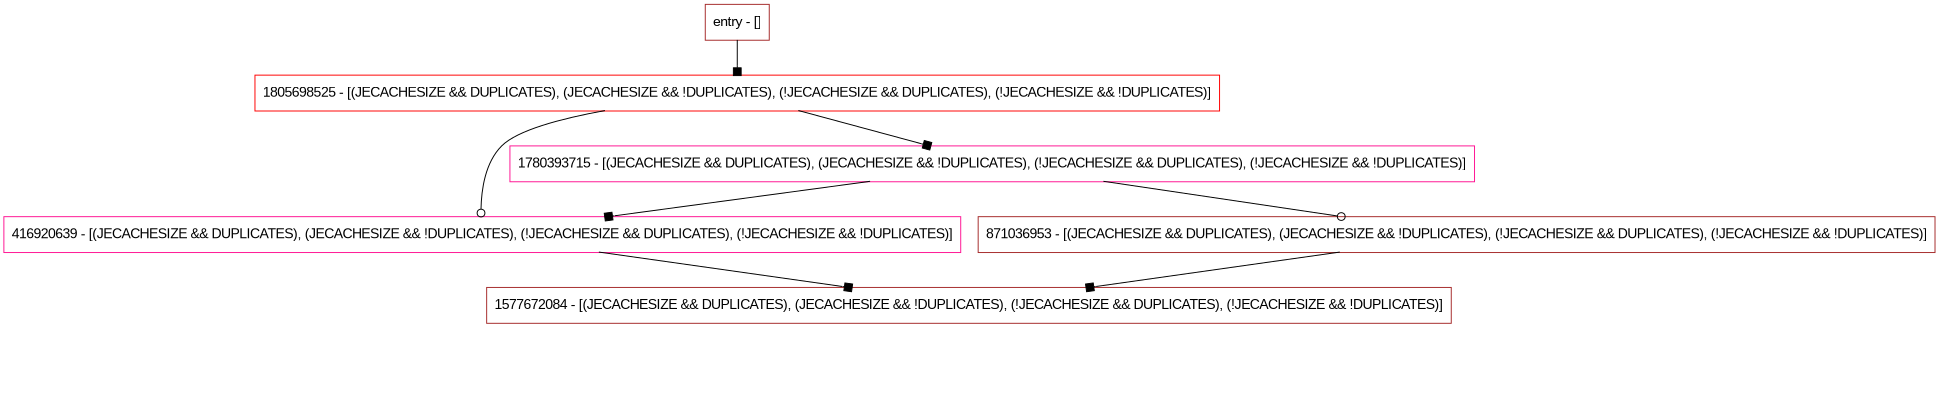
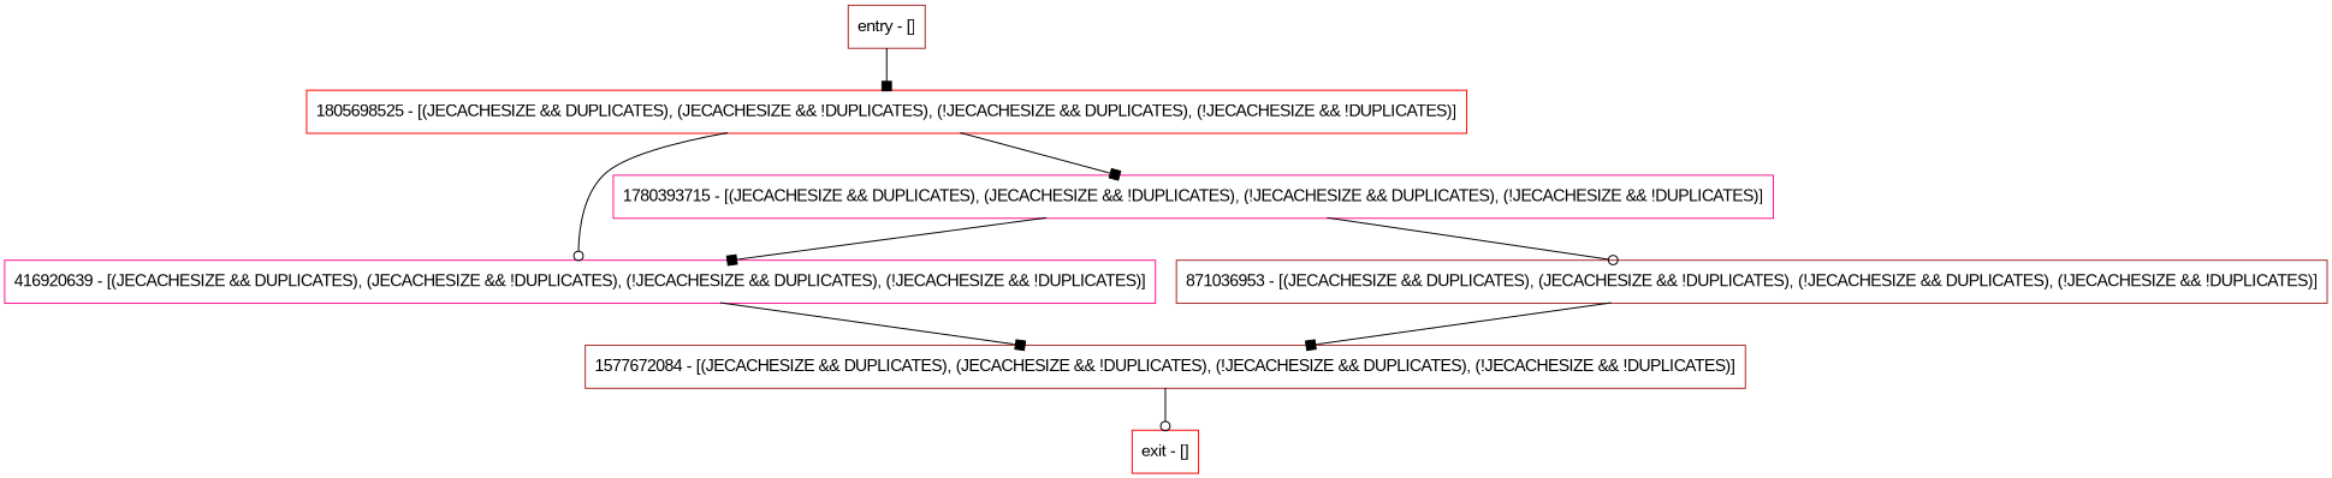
  digraph {
    fontname="Liberation Sans"
    node [shape=record color=brown fontname="Liberation Sans"]
    edge [arrowhead=box fontname="Liberation Sans"]
    n1 [label="entry - []"]
    n2 [label="1805698525 - [(JECACHESIZE && DUPLICATES), (JECACHESIZE && !DUPLICATES), (!JECACHESIZE && DUPLICATES), (!JECACHESIZE && !DUPLICATES)]" color=red]
+   n3 [label="exit - []" color=red]
    n4 [label="416920639 - [(JECACHESIZE && DUPLICATES), (JECACHESIZE && !DUPLICATES), (!JECACHESIZE && DUPLICATES), (!JECACHESIZE && !DUPLICATES)]" color=deeppink]
    n5 [label="1577672084 - [(JECACHESIZE && DUPLICATES), (JECACHESIZE && !DUPLICATES), (!JECACHESIZE && DUPLICATES), (!JECACHESIZE && !DUPLICATES)]"]
    n6 [label="1780393715 - [(JECACHESIZE && DUPLICATES), (JECACHESIZE && !DUPLICATES), (!JECACHESIZE && DUPLICATES), (!JECACHESIZE && !DUPLICATES)]" color=deeppink]
    n7 [label="871036953 - [(JECACHESIZE && DUPLICATES), (JECACHESIZE && !DUPLICATES), (!JECACHESIZE && DUPLICATES), (!JECACHESIZE && !DUPLICATES)]"]
    n1 -> n2
    n2 -> n4 [arrowhead=odot]
    n2 -> n6
    n4 -> n5
+   n5 -> n3 [arrowhead=odot]
    n6 -> n4
    n6 -> n7 [arrowhead=odot]
    n7 -> n5
  }
